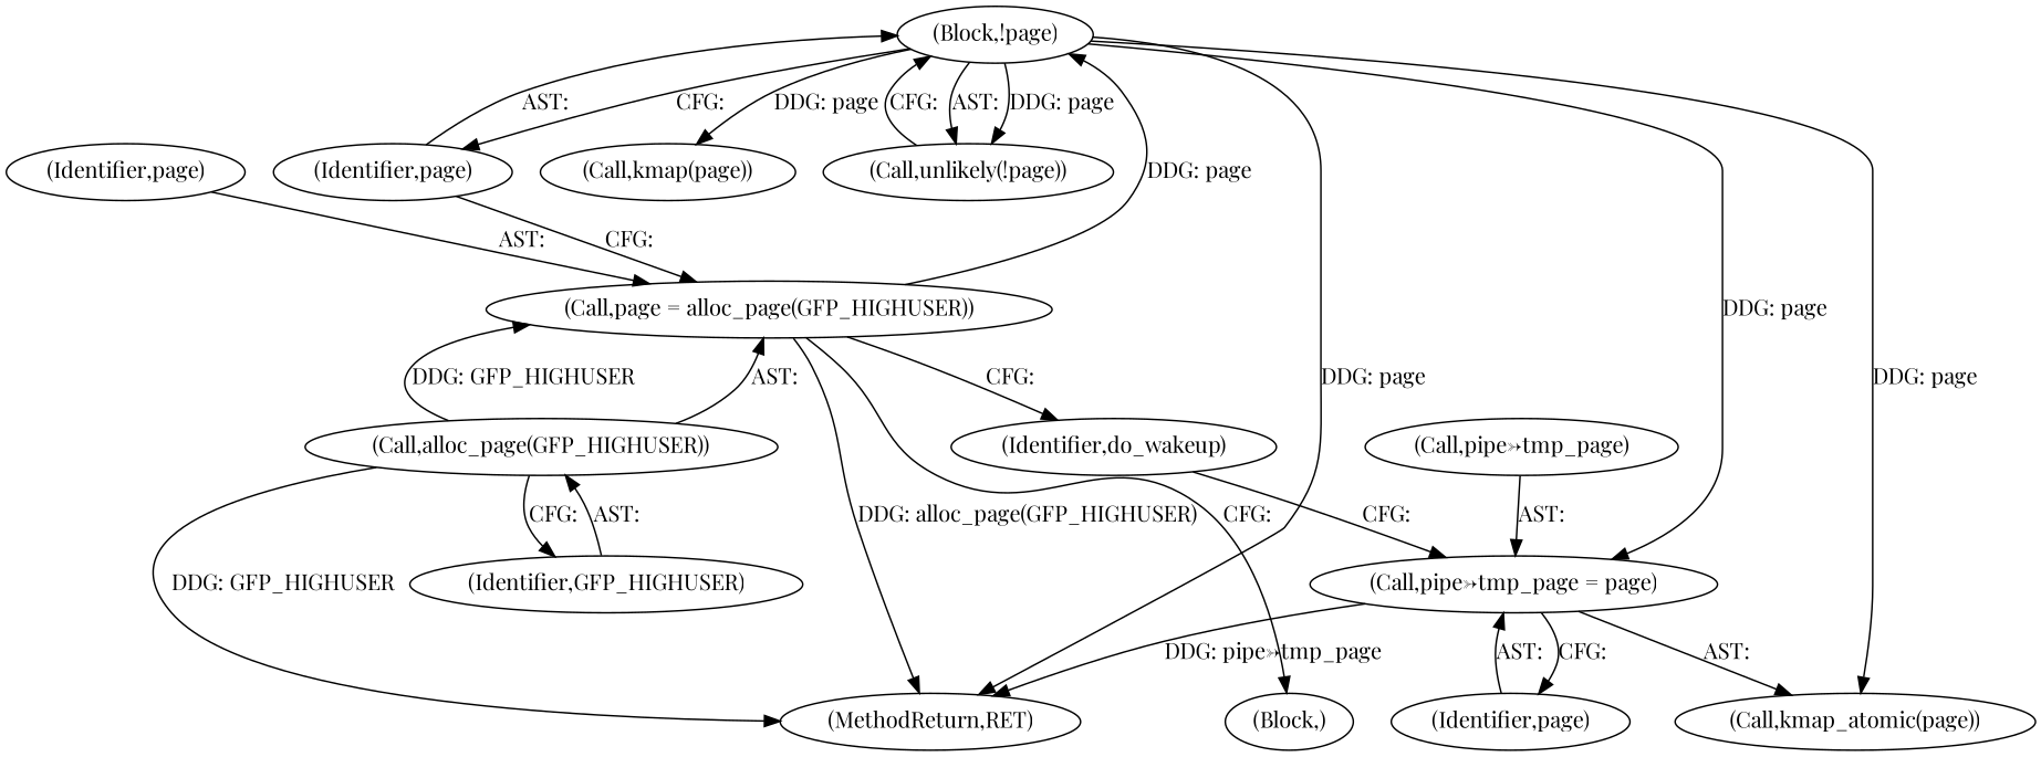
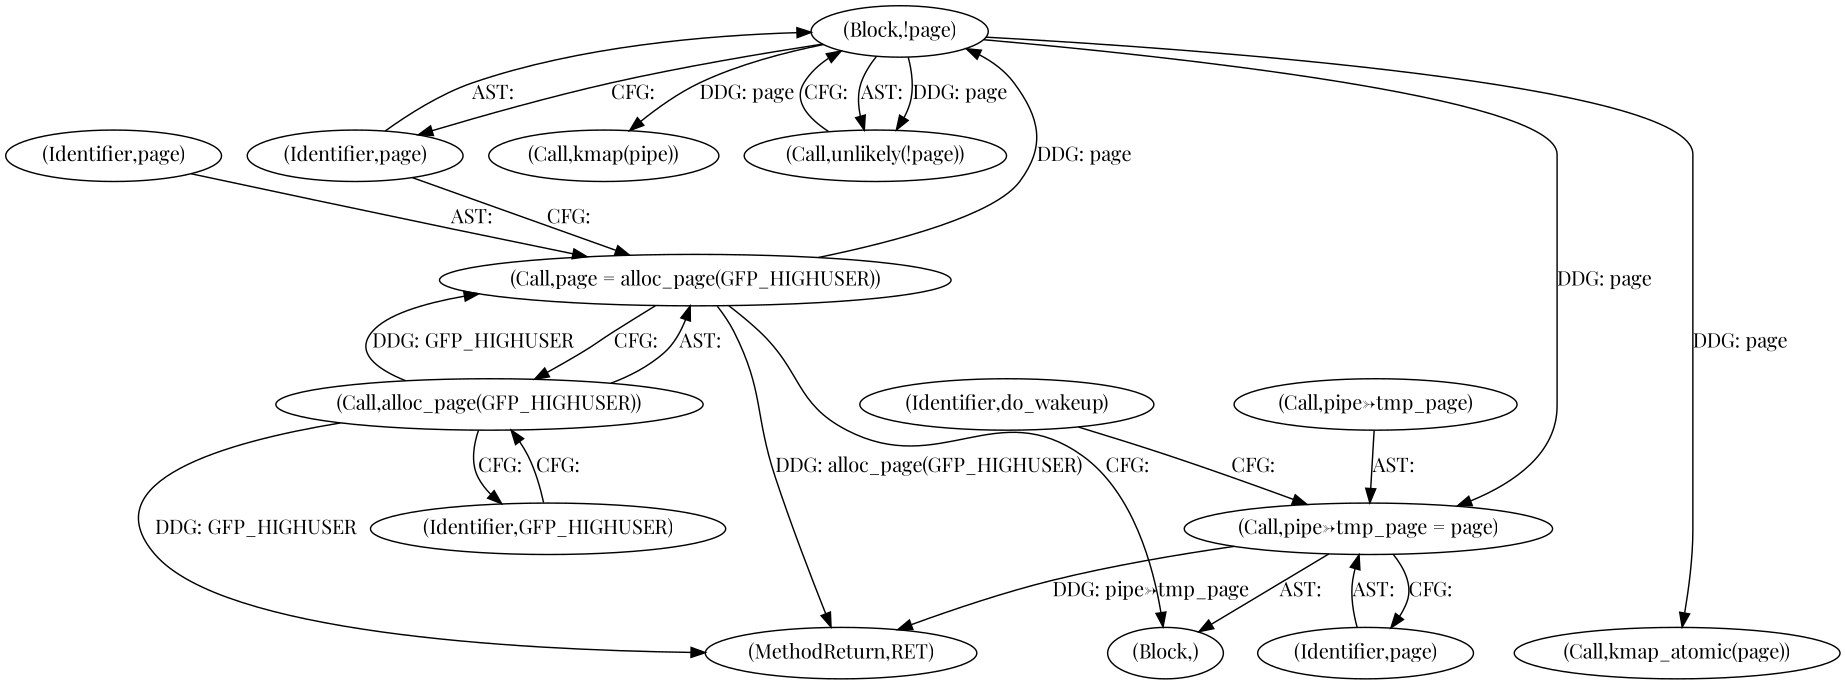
  digraph {
    fontname="Playfair Display"
    node [fontname="Playfair Display"]
    edge [fontname="Playfair Display"]
    n1 [label="(Call,pipe->tmp_page = page)"]
    n2 [label="(MethodReturn,RET)"]
    n3 [label="(Identifier,page)"]
    n4 [label="(Block,)"]
    n5 [label="(Block,!page)"]
-   n6 [label="(Call,kmap(page))"]
+   n6 [label="(Call,kmap(pipe))"]
    n7 [label="(Call,unlikely(!page))"]
    n8 [label="(Call,kmap_atomic(page))"]
    n9 [label="(Identifier,page)"]
    n10 [label="(Call,page = alloc_page(GFP_HIGHUSER))"]
    n11 [label="(Call,alloc_page(GFP_HIGHUSER))"]
    n12 [label="(Identifier,GFP_HIGHUSER)"]
    n13 [label="(Call,pipe->tmp_page)"]
    n14 [label="(Identifier,do_wakeup)"]
    n15 [label="(Identifier,page)"]
    n1 -> n2 [label="DDG: pipe->tmp_page"]
    n1 -> n3 [label="CFG: "]
-   n1 -> n8 [label="AST: "]
+   n1 -> n4 [label="AST: "]
    n3 -> n1 [label="AST: "]
    n5 -> n1 [label="DDG: page"]
-   n5 -> n2 [label="DDG: page"]
    n5 -> n6 [label="DDG: page"]
    n5 -> n7 [label="AST: "]
    n5 -> n7 [label="DDG: page"]
    n5 -> n8 [label="DDG: page"]
    n5 -> n9 [label="CFG: "]
    n7 -> n5 [label="CFG: "]
    n9 -> n5 [label="AST: "]
    n9 -> n10 [label="CFG: "]
    n10 -> n2 [label="DDG: alloc_page(GFP_HIGHUSER)"]
    n10 -> n4 [label="CFG: "]
    n10 -> n5 [label="DDG: page"]
-   n10 -> n14 [label="CFG: "]
+   n10 -> n11 [label="CFG: "]
    n11 -> n2 [label="DDG: GFP_HIGHUSER"]
    n11 -> n10 [label="AST: "]
    n11 -> n10 [label="DDG: GFP_HIGHUSER"]
    n11 -> n12 [label="CFG: "]
-   n12 -> n11 [label="AST: "]
+   n12 -> n11 [label="CFG: "]
    n13 -> n1 [label="AST: "]
    n14 -> n1 [label="CFG: "]
    n15 -> n10 [label="AST: "]
  }
